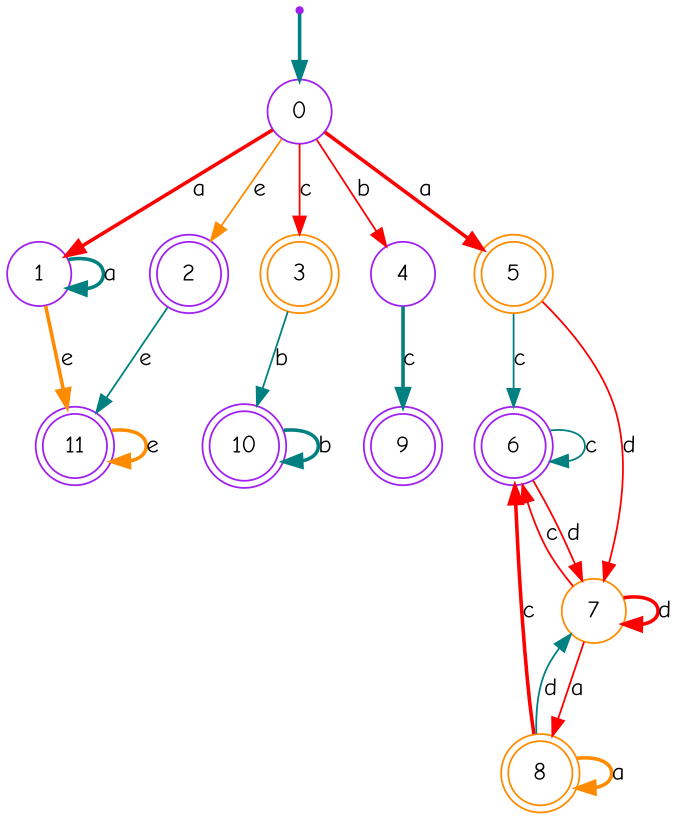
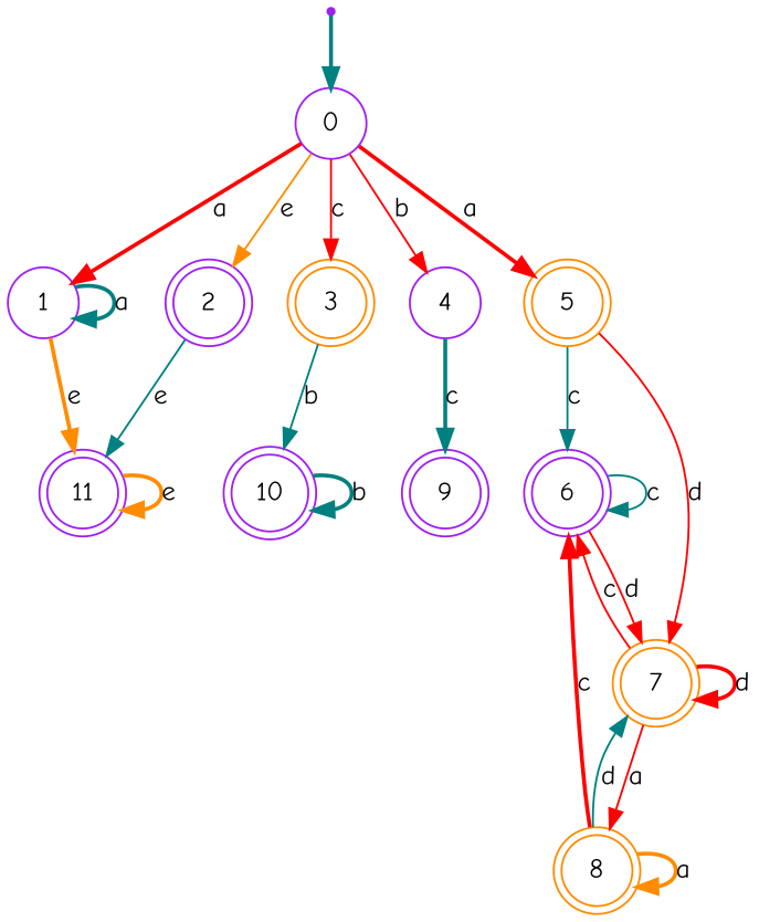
  digraph {
    fontname="Comic Neue"
    rankdir=TB
    node [color=purple fontname="Comic Neue" shape=doublecircle]
    edge [color=red fontname="Comic Neue" style=solid]
    dummy0 [shape=point]
    0 [shape=circle]
    1 [shape=circle]
    2
    3 [color=darkorange]
    4 [shape=circle]
    5 [color=darkorange]
    11
    10
    9
    6
-   7 [color=darkorange shape=circle]
+   7 [color=darkorange]
    8 [color=darkorange]
    dummy0 -> 0 [color=teal style=bold]
    0 -> 1 [label=a style=bold]
    0 -> 2 [color=darkorange label=e]
    0 -> 3 [label=c]
    0 -> 4 [label=b]
    0 -> 5 [label=a style=bold]
    1 -> 1 [color=teal label=a style=bold]
    1 -> 11 [color=darkorange label=e style=bold]
    2 -> 11 [color=teal label=e]
    3 -> 10 [color=teal label=b]
    4 -> 9 [color=teal label=c style=bold]
    5 -> 6 [color=teal label=c]
    5 -> 7 [label=d]
    11 -> 11 [color=darkorange label=e style=bold]
    10 -> 10 [color=teal label=b style=bold]
    6 -> 6 [color=teal label=c]
    6 -> 7 [label=d]
    7 -> 6 [label=c]
    7 -> 7 [label=d style=bold]
    7 -> 8 [label=a]
    8 -> 6 [label=c style=bold]
    8 -> 7 [color=teal label=d]
    8 -> 8 [color=darkorange label=a style=bold]
  }
